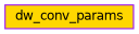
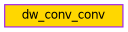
  digraph {
    rankdir=TB
-   n1 [color=purple fillcolor=gold fontname=Helvetica fontsize=10 height=0.2 label=dw_conv_params shape=box style=filled width=0.4]
+   n1 [color=purple fillcolor=gold fontname=Helvetica fontsize=10 height=0.2 label=dw_conv_conv shape=box style=filled width=0.4]
  }
